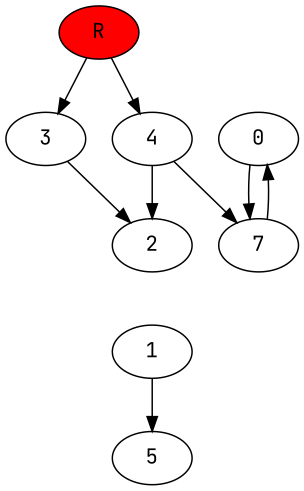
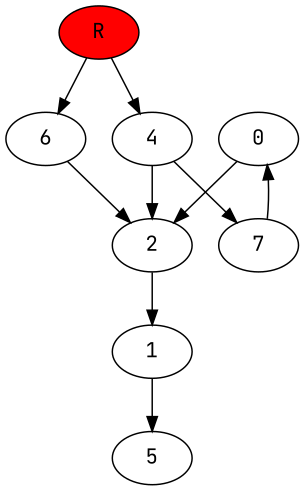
  digraph {
    fontname="JetBrains Mono"
    node [fontname="JetBrains Mono"]
    edge [fontname="JetBrains Mono"]
    1
    5
    n3 [label=0]
    7
    2
    4
-   6 [label=3]
+   6
    R [fillcolor="#ff0000" style=filled]
    1 -> 5
-   n3 -> 7
+   n3 -> 2
    7 -> n3
+   2 -> 1
    4 -> 7
    4 -> 2
    6 -> 2
    R -> 4
    R -> 6
  }
